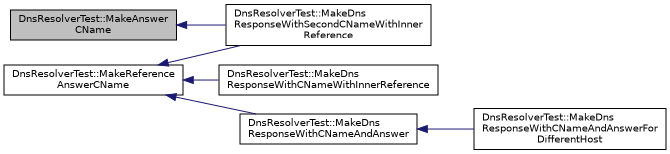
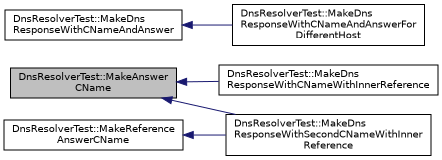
  digraph {
    rankdir=LR
    node [color=black fillcolor=white fontname=Helvetica fontsize=10 shape=record style=filled]
    edge [color=midnightblue dir=back fontname=Helvetica fontsize=10 labelfontname=Helvetica labelfontsize=10 style=solid]
    n1 [fillcolor=grey75 fontcolor=black height=0.2 label="DnsResolverTest::MakeAnswer\lCName" width=0.4]
    n2 [height=0.2 label="DnsResolverTest::MakeDns\lResponseWithCNameWithInnerReference" width=0.4]
    n3 [height=0.2 label="DnsResolverTest::MakeDns\lResponseWithSecondCNameWithInner\lReference" width=0.4]
    n4 [height=0.2 label="DnsResolverTest::MakeReference\lAnswerCName" width=0.4]
    n5 [height=0.2 label="DnsResolverTest::MakeDns\lResponseWithCNameAndAnswer" width=0.4]
    n6 [height=0.2 label="DnsResolverTest::MakeDns\lResponseWithCNameAndAnswerFor\lDifferentHost" width=0.4]
-   n4 -> n2
+   n1 -> n2
    n1 -> n3
    n4 -> n3
-   n4 -> n5
    n5 -> n6
  }
